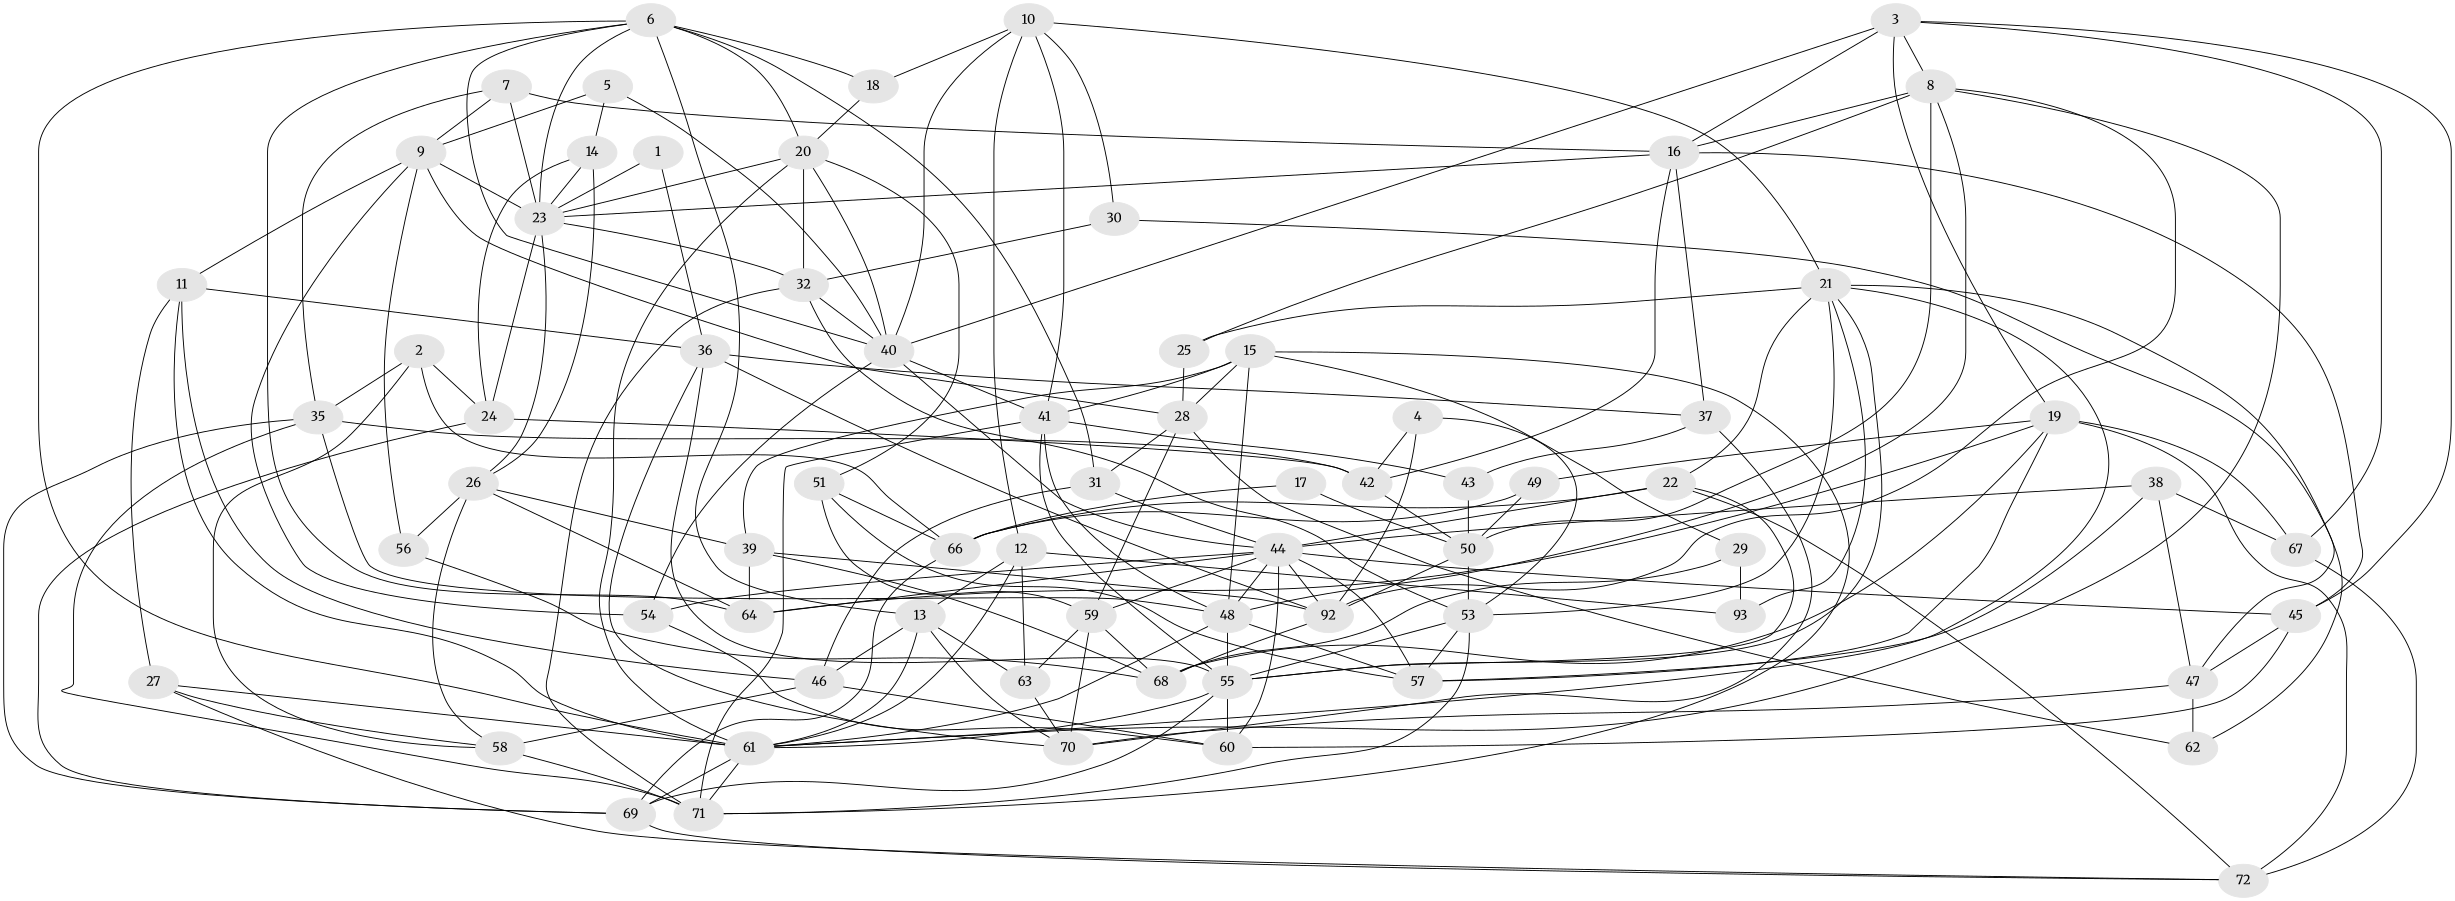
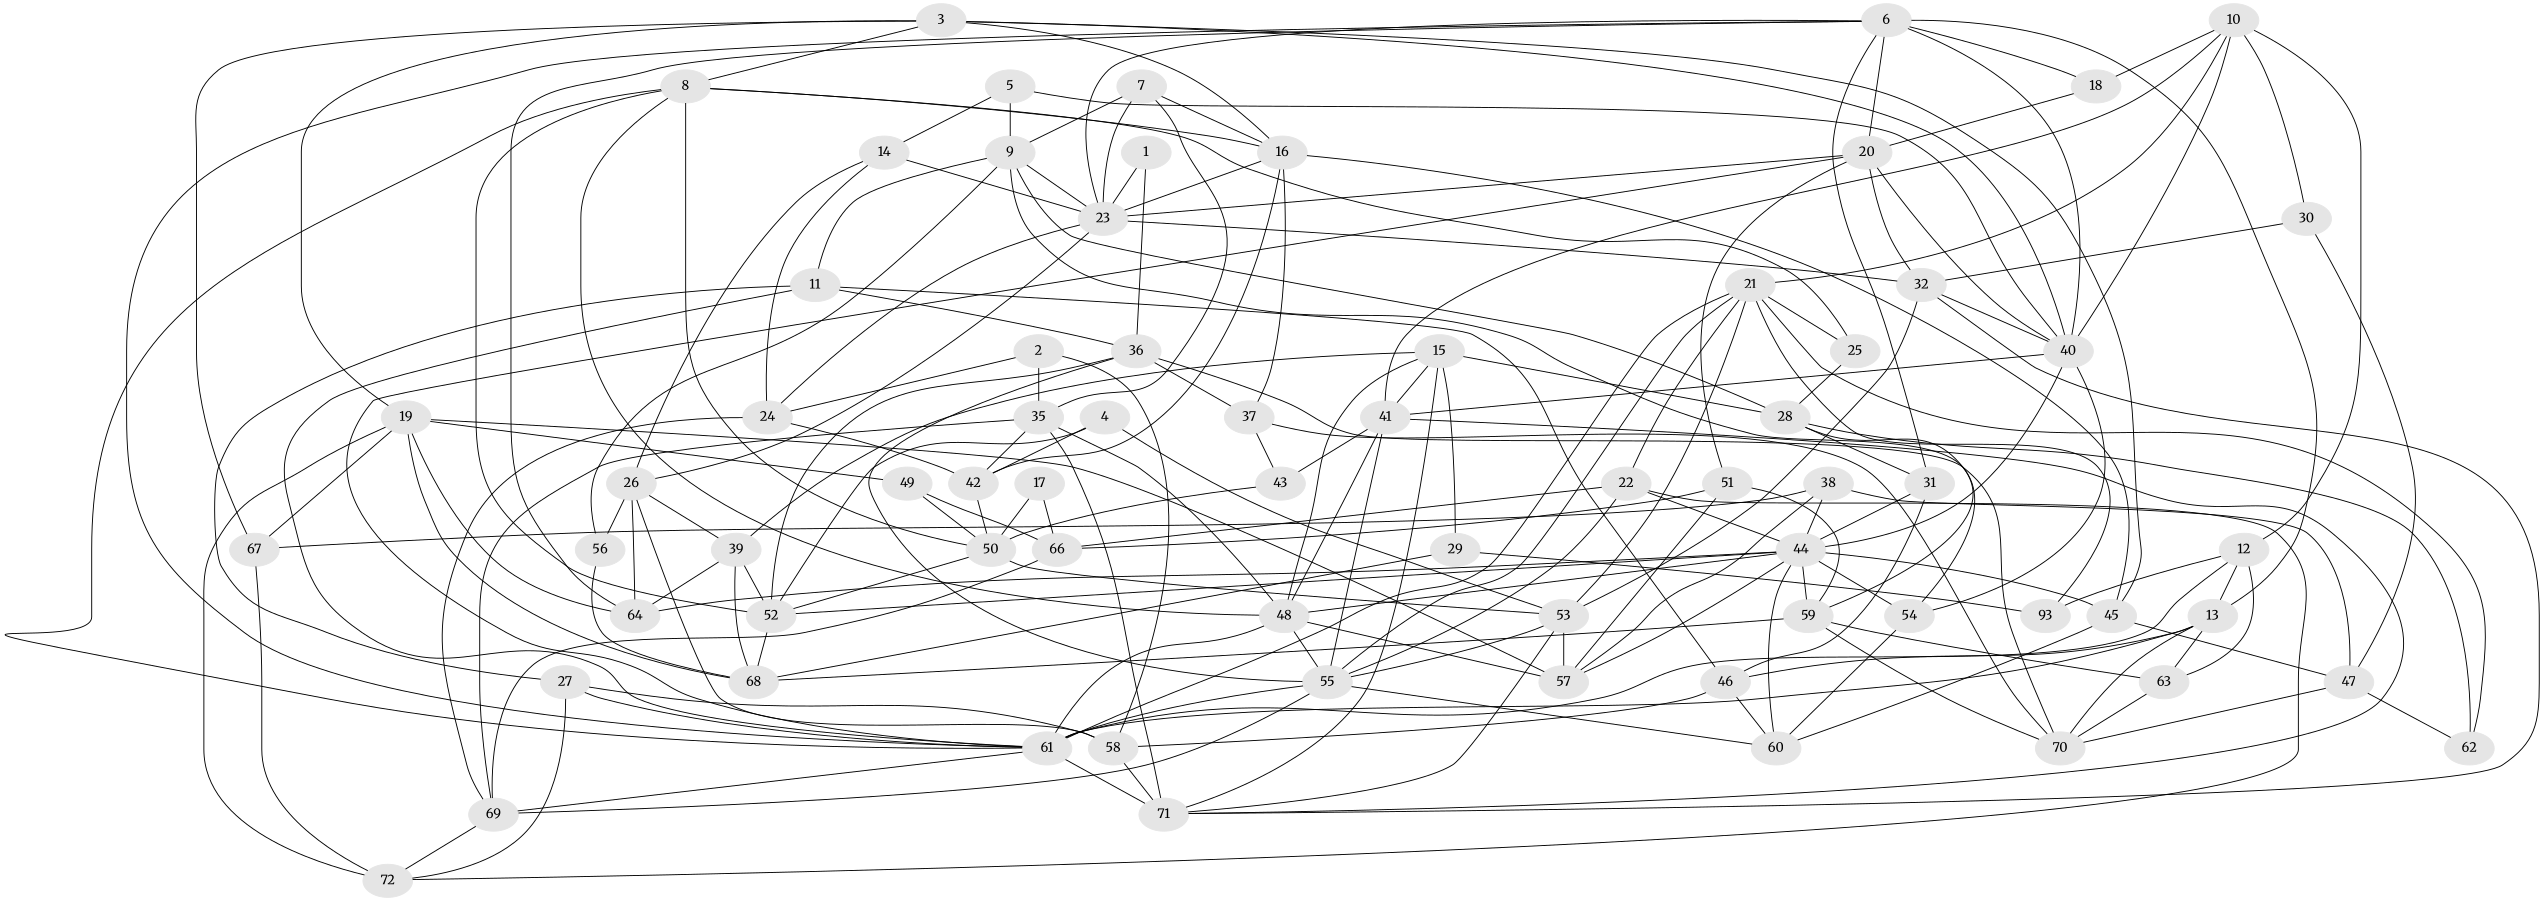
  graph {
    fontname=Merriweather
    node [color=gray90 fontname=Merriweather style=filled]
    edge [fontname=Merriweather weight=1.0]
    1
    23
    36
    24
    26
    32
-   52 [label=92]
+   52
    70
    37
    55
    2
    35
    58
    66
    42
    69
    48
    71
    3
    8
    16
    19
    40
    45
    67
    61
    25
    50
    64
    49
    57
    68
    72
    54
    41
    44
    47
    60
    4
    53
    5
    9
    14
    11
    28
    56
    6
    13
    18
    20
    31
    46
    63
    51
    7
    27
    62
    59
    10
    12
    21
    30
    n63 [label=93]
    22
    43
    39
    15
    29
    17
    38
    1 -- 23 [weight=2.0]
    1 -- 36
    23 -- 24 [weight=2.0]
    23 -- 26
    23 -- 32
    36 -- 52
    36 -- 70
    36 -- 37
    36 -- 55
    24 -- 42
    24 -- 69
    26 -- 58
    26 -- 64
    26 -- 56
    26 -- 39
    32 -- 71
    32 -- 40
    32 -- 53
    52 -- 68
    37 -- 70
    37 -- 43
    55 -- 69
    55 -- 61
    55 -- 60
    2 -- 24
    2 -- 35
    2 -- 58
-   2 -- 66
    35 -- 42
    35 -- 69
    35 -- 48
    35 -- 71
    58 -- 71 [weight=2.0]
    66 -- 69
    42 -- 50
    69 -- 72
    48 -- 55 [weight=2.0]
    48 -- 61
    48 -- 57
    3 -- 8
    3 -- 16
    3 -- 19
    3 -- 40
    3 -- 45
    3 -- 67
    8 -- 52
    8 -- 48
    8 -- 16
    8 -- 61
    8 -- 25
    8 -- 50
    16 -- 23
    16 -- 37
    16 -- 42
    16 -- 45
    19 -- 67 [weight=2.0]
    19 -- 64
    19 -- 49
    19 -- 57 [weight=2.0]
    19 -- 68
    19 -- 72
    40 -- 54
    40 -- 41
    40 -- 44
    45 -- 47
    45 -- 60
    67 -- 72 [weight=2.0]
    61 -- 69
    61 -- 71 [weight=2.0]
    25 -- 28
    50 -- 52
    50 -- 53 [weight=2.0]
    49 -- 66
    49 -- 50
    54 -- 60
    41 -- 55
    41 -- 48
    41 -- 71
    41 -- 43
    44 -- 52
    44 -- 48
    44 -- 45
    44 -- 64
    44 -- 57
    44 -- 54
    44 -- 60
    44 -- 59
    47 -- 70
    47 -- 62
    4 -- 52
    4 -- 42
    4 -- 53
    53 -- 55
    53 -- 71
    53 -- 57
    5 -- 40
    5 -- 9
    5 -- 14
    9 -- 23
    9 -- 54
    9 -- 11
    9 -- 28
    9 -- 56
    14 -- 23
    14 -- 24
    14 -- 26
    11 -- 36
    11 -- 61
    11 -- 46
    11 -- 27
    28 -- 31
    28 -- 62
    28 -- 59
    56 -- 68
    6 -- 23
    6 -- 40
    6 -- 61
    6 -- 64
    6 -- 13
    6 -- 18
    6 -- 20
    6 -- 31
    13 -- 70
    13 -- 61
    13 -- 46
    13 -- 63
    18 -- 20
    20 -- 23
    20 -- 32
    20 -- 40
    20 -- 61
    20 -- 51
    31 -- 44
    31 -- 46
    46 -- 58
    46 -- 60
    63 -- 70
    51 -- 66
    51 -- 57
    51 -- 59
    7 -- 23
    7 -- 35
    7 -- 16
    7 -- 9
    27 -- 58
    27 -- 61
    27 -- 72
    59 -- 70
    59 -- 68
    59 -- 63
    10 -- 40
    10 -- 41
    10 -- 18
    10 -- 12
    10 -- 21
    10 -- 30
    12 -- 61
    12 -- 13
    12 -- 63
    12 -- n63
    21 -- 55
    21 -- 61
    21 -- 25
    21 -- 53
    21 -- 62
    21 -- n63
    21 -- 22
    30 -- 32
    30 -- 47
    22 -- 55
    22 -- 66
    22 -- 72
    22 -- 44
    43 -- 50 [weight=2.0]
    39 -- 52
    39 -- 64 [weight=2.0]
    39 -- 68
    15 -- 48
    15 -- 71
    15 -- 41
    15 -- 28
    15 -- 39
    15 -- 29
    29 -- 68
    29 -- n63
    17 -- 66
    17 -- 50
    38 -- 67 [weight=2.0]
    38 -- 57
    38 -- 44
    38 -- 47
  }
